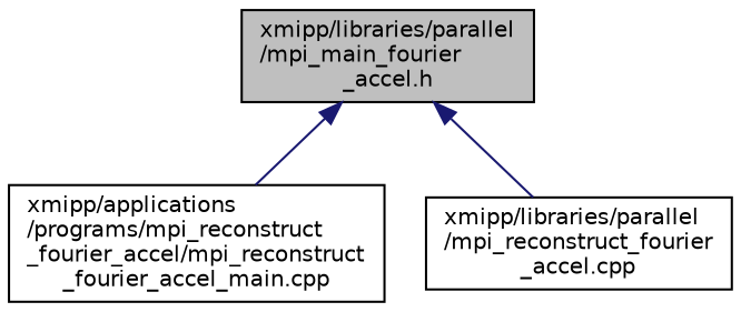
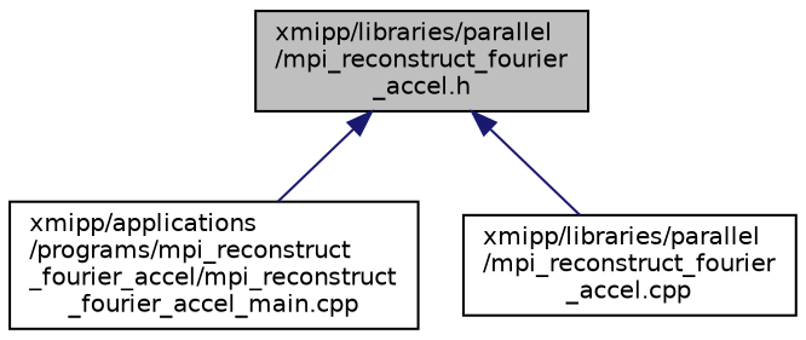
  digraph {
    fontname="DejaVu Sans"
    node [color=black fillcolor=white fontname="DejaVu Sans" fontsize=10 shape=record style=filled]
    edge [color=midnightblue dir=back fontname="DejaVu Sans" fontsize=10 labelfontname=Helvetica labelfontsize=10 style=solid]
-   n1 [fillcolor=grey75 fontcolor=black height=0.2 label="xmipp/libraries/parallel\l/mpi_main_fourier\l_accel.h" width=0.4]
+   n1 [fillcolor=grey75 fontcolor=black height=0.2 label="xmipp/libraries/parallel\l/mpi_reconstruct_fourier\l_accel.h" width=0.4]
    n2 [height=0.2 label="xmipp/applications\l/programs/mpi_reconstruct\l_fourier_accel/mpi_reconstruct\l_fourier_accel_main.cpp" width=0.4]
    n3 [height=0.2 label="xmipp/libraries/parallel\l/mpi_reconstruct_fourier\l_accel.cpp" width=0.4]
    n1 -> n2
    n1 -> n3
  }
